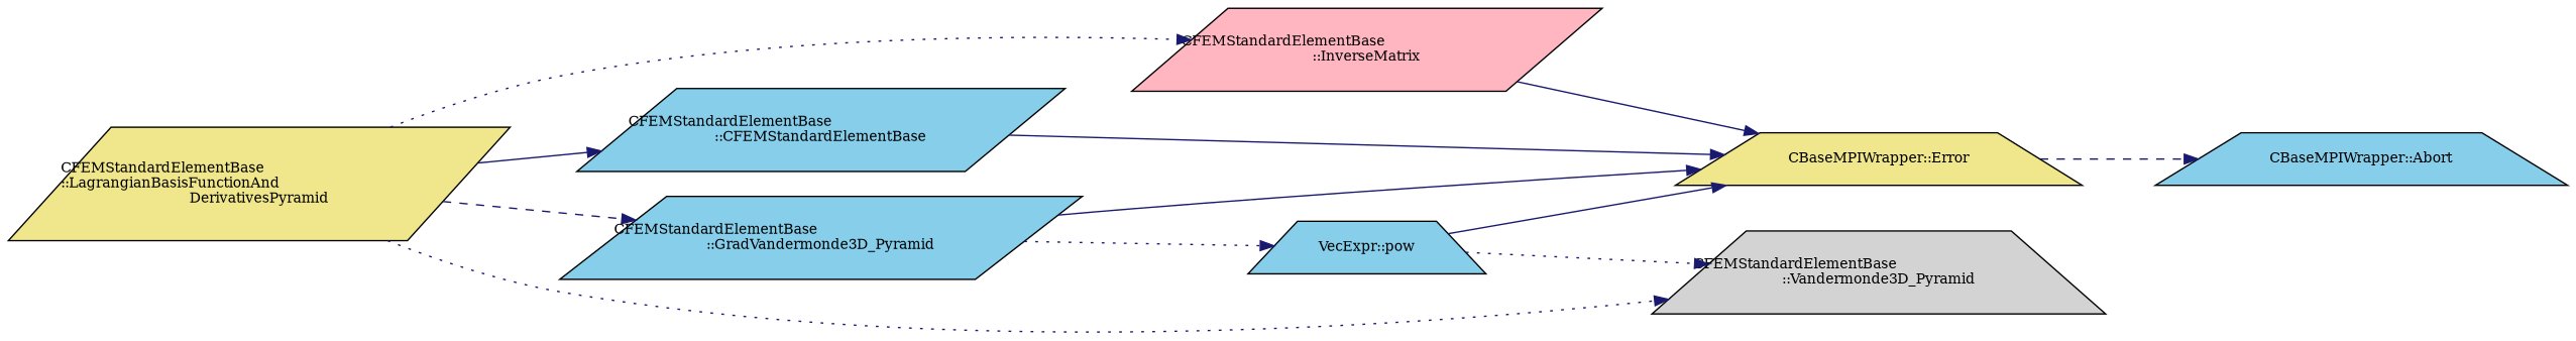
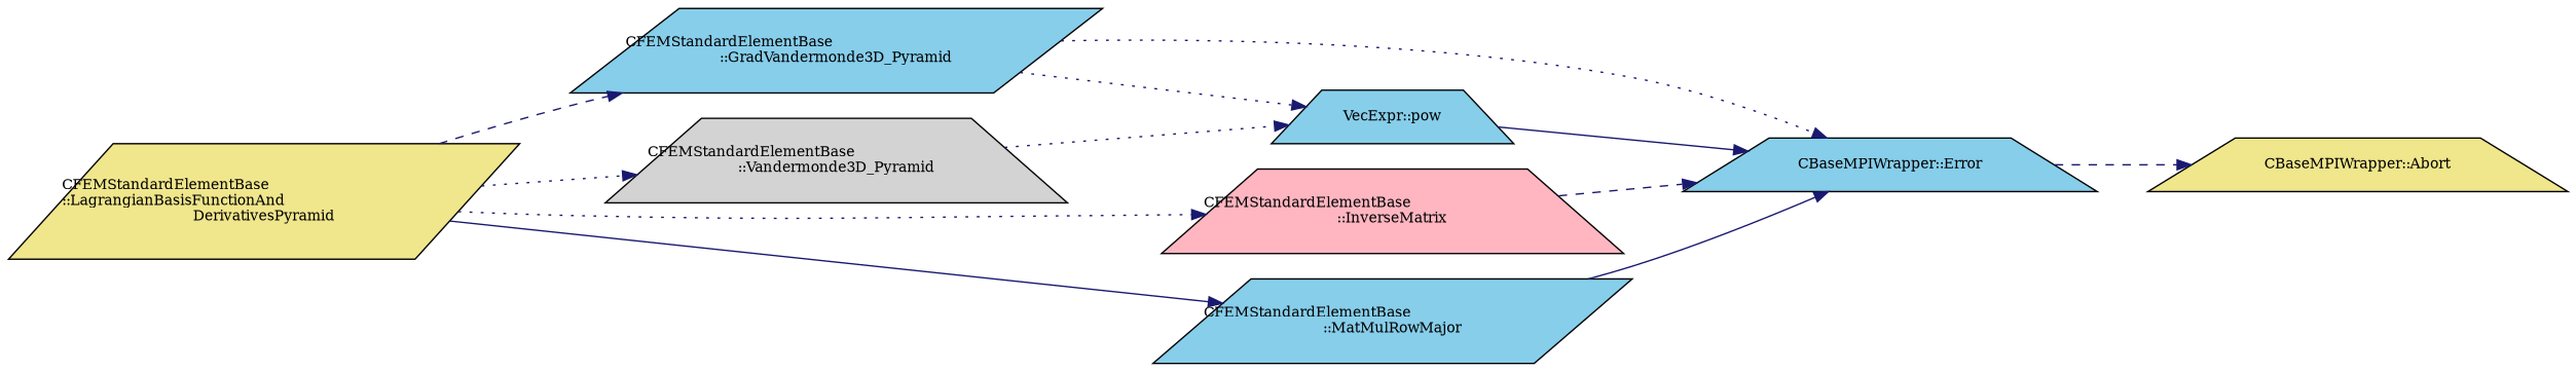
  digraph {
    fontname="DejaVu Serif"
    rankdir=LR
    node [color=black fillcolor=skyblue fontname="DejaVu Serif" fontsize=10 shape=parallelogram style=filled]
    edge [color=midnightblue fontname="DejaVu Serif" fontsize=10 labelfontname=Helvetica labelfontsize=10 style=dotted]
    n1 [fillcolor=khaki fontcolor=black height=0.2 label="CFEMStandardElementBase\l::LagrangianBasisFunctionAnd\lDerivativesPyramid" width=0.4]
    n2 [height=0.2 label="CFEMStandardElementBase\l::GradVandermonde3D_Pyramid" width=0.4]
-   n3 [fillcolor=lightpink height=0.2 label="CFEMStandardElementBase\l::InverseMatrix" width=0.4]
-   n4 [height=0.2 label="CFEMStandardElementBase\l::CFEMStandardElementBase" width=0.4]
+   n3 [fillcolor=lightpink height=0.2 label="CFEMStandardElementBase\l::InverseMatrix" shape=trapezium width=0.4]
+   n4 [height=0.2 label="CFEMStandardElementBase\l::MatMulRowMajor" width=0.4]
    n5 [fillcolor=lightgrey height=0.2 label="CFEMStandardElementBase\l::Vandermonde3D_Pyramid" shape=trapezium width=0.4]
-   n6 [fillcolor=khaki height=0.2 label="CBaseMPIWrapper::Error" shape=trapezium width=0.4]
+   n6 [height=0.2 label="CBaseMPIWrapper::Error" shape=trapezium width=0.4]
    n7 [height=0.2 label="VecExpr::pow" shape=trapezium width=0.4]
-   n8 [height=0.2 label="CBaseMPIWrapper::Abort" shape=trapezium width=0.4]
+   n8 [fillcolor=khaki height=0.2 label="CBaseMPIWrapper::Abort" shape=trapezium width=0.4]
    n1 -> n2 [style=dashed]
    n1 -> n3
    n1 -> n4 [style=solid]
    n1 -> n5
-   n2 -> n6 [style=solid]
+   n2 -> n6
    n2 -> n7
-   n3 -> n6 [style=solid]
+   n3 -> n6 [style=dashed]
    n4 -> n6 [style=solid]
-   n7 -> n5
+   n5 -> n7
    n6 -> n8 [style=dashed]
    n7 -> n6 [style=solid]
  }
